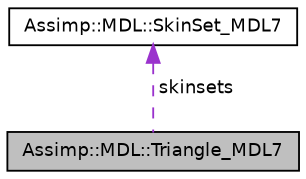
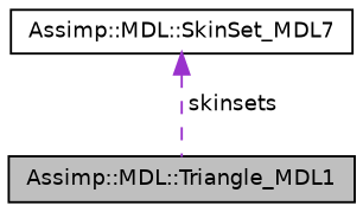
  digraph {
    node [color=black fontname=Helvetica fontsize=10 shape=record style=filled]
-   n1 [fillcolor=grey75 fontcolor=black height=0.2 label="Assimp::MDL::Triangle_MDL7" width=0.4]
+   n1 [fillcolor=grey75 fontcolor=black height=0.2 label="Assimp::MDL::Triangle_MDL1" width=0.4]
    n2 [fillcolor=white height=0.2 label="Assimp::MDL::SkinSet_MDL7" width=0.4]
    n2 -> n1 [color=darkorchid3 dir=back fontname=Helvetica fontsize=10 label=" skinsets" labelfontname=Helvetica labelfontsize=10 style=dashed]
  }
